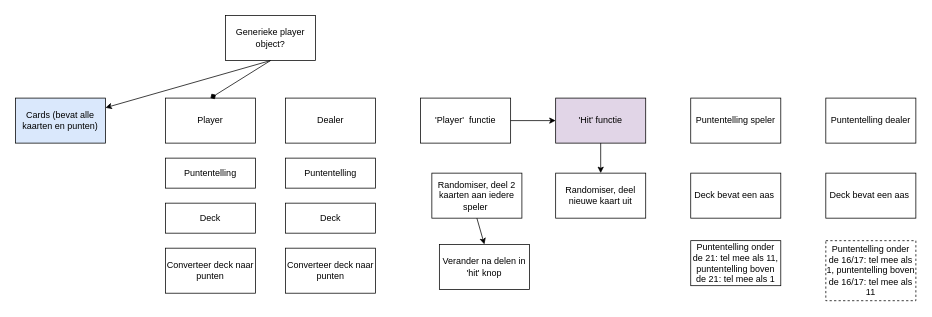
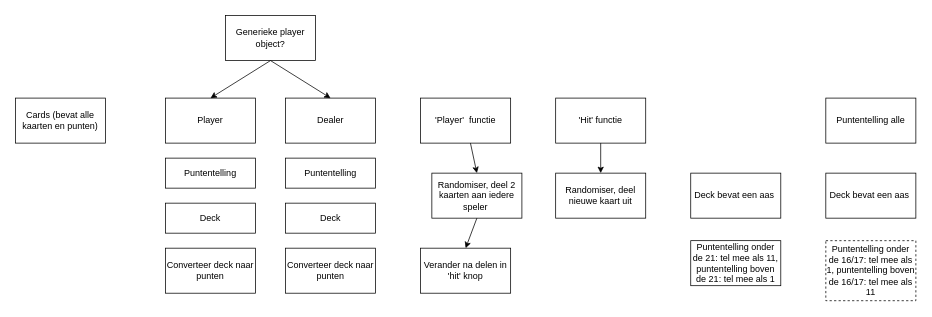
  <mxCell id="0" />
  <mxCell id="1" parent="0" />
  <mxCell id="2" value="Player" style="rounded=0;whiteSpace=wrap;html=1;" parent="1" vertex="1"><mxGeometry x="220" y="130" width="120" height="60" as="geometry" /></mxCell>
  <mxCell id="3" value="Dealer" style="rounded=0;whiteSpace=wrap;html=1;" parent="1" vertex="1"><mxGeometry x="380" y="130" width="120" height="60" as="geometry" /></mxCell>
  <mxCell id="4" value="'Player'&amp;nbsp; functie" style="rounded=0;whiteSpace=wrap;html=1;" parent="1" vertex="1"><mxGeometry x="560" y="130" width="120" height="60" as="geometry" /></mxCell>
- <mxCell id="5" value="'Hit' functie" style="rounded=0;whiteSpace=wrap;html=1;fillColor=#e1d5e7;" parent="1" vertex="1"><mxGeometry x="740" y="130" width="120" height="60" as="geometry" /></mxCell>
+ <mxCell id="5" value="'Hit' functie" style="rounded=0;whiteSpace=wrap;html=1;" parent="1" vertex="1"><mxGeometry x="740" y="130" width="120" height="60" as="geometry" /></mxCell>
  <mxCell id="6" value="Randomiser, deel 2 kaarten aan iedere speler&amp;nbsp;" style="rounded=0;whiteSpace=wrap;html=1;" parent="1" vertex="1"><mxGeometry x="575" y="230" width="120" height="60" as="geometry" /></mxCell>
  <mxCell id="7" value="Randomiser, deel nieuwe kaart uit" style="rounded=0;whiteSpace=wrap;html=1;" parent="1" vertex="1"><mxGeometry x="740" y="230" width="120" height="60" as="geometry" /></mxCell>
  <mxCell id="8" value="" style="endArrow=classic;html=1;exitX=0.5;exitY=1;exitDx=0;exitDy=0;entryX=0.5;entryY=0;entryDx=0;entryDy=0;" parent="1" source="5" target="7" edge="1"><mxGeometry width="50" height="50" relative="1" as="geometry"><mxPoint x="340" y="520" as="sourcePoint" /><mxPoint x="390" y="470" as="targetPoint" /><Array as="points" /></mxGeometry></mxCell>
  <mxCell id="9" value="Puntentelling" style="rounded=0;whiteSpace=wrap;html=1;" parent="1" vertex="1"><mxGeometry x="220" y="210" width="120" height="40" as="geometry" /></mxCell>
  <mxCell id="10" value="Deck" style="rounded=0;whiteSpace=wrap;html=1;" parent="1" vertex="1"><mxGeometry x="220" y="270" width="120" height="40" as="geometry" /></mxCell>
  <mxCell id="11" value="Puntentelling" style="rounded=0;whiteSpace=wrap;html=1;" parent="1" vertex="1"><mxGeometry x="380" y="210" width="120" height="40" as="geometry" /></mxCell>
  <mxCell id="12" value="Deck" style="rounded=0;whiteSpace=wrap;html=1;" parent="1" vertex="1"><mxGeometry x="380" y="270" width="120" height="40" as="geometry" /></mxCell>
- <mxCell id="13" value="Cards (bevat alle kaarten en punten)" style="rounded=0;whiteSpace=wrap;html=1;fillColor=#dae8fc;" parent="1" vertex="1"><mxGeometry x="20" y="130" width="120" height="60" as="geometry" /></mxCell>
+ <mxCell id="13" value="Cards (bevat alle kaarten en punten)" style="rounded=0;whiteSpace=wrap;html=1;" parent="1" vertex="1"><mxGeometry x="20" y="130" width="120" height="60" as="geometry" /></mxCell>
  <mxCell id="14" value="Generieke player object?" style="rounded=0;whiteSpace=wrap;html=1;" parent="1" vertex="1"><mxGeometry x="300" y="20" width="120" height="60" as="geometry" /></mxCell>
- <mxCell id="15" value="" style="endArrow=diamond;html=1;entryX=0.5;entryY=0;entryDx=0;entryDy=0;exitX=0.5;exitY=1;exitDx=0;exitDy=0;" parent="1" source="14" target="2" edge="1"><mxGeometry width="50" height="50" relative="1" as="geometry"><mxPoint x="340" y="210" as="sourcePoint" /><mxPoint x="390" y="160" as="targetPoint" /></mxGeometry></mxCell>
- <mxCell id="16" value="" style="endArrow=classic;html=1;exitX=0.5;exitY=1;exitDx=0;exitDy=0;" parent="1" source="14" target="13" edge="1"><mxGeometry width="50" height="50" relative="1" as="geometry"><mxPoint x="340" y="210" as="sourcePoint" /><mxPoint x="390" y="160" as="targetPoint" /></mxGeometry></mxCell>
- <mxCell id="17" value="" style="endArrow=classic;html=1;" parent="1" source="4" target="5" edge="1"><mxGeometry width="50" height="50" relative="1" as="geometry"><mxPoint x="530" y="300" as="sourcePoint" /><mxPoint x="580" y="250" as="targetPoint" /></mxGeometry></mxCell>
- <mxCell id="18" value="Verander na delen in 'hit' knop" style="rounded=0;whiteSpace=wrap;html=1;" parent="1" vertex="1"><mxGeometry x="585" y="325" width="120" height="60" as="geometry" /></mxCell>
+ <mxCell id="15" value="" style="endArrow=classic;html=1;entryX=0.5;entryY=0;entryDx=0;entryDy=0;exitX=0.5;exitY=1;exitDx=0;exitDy=0;" parent="1" source="14" target="2" edge="1"><mxGeometry width="50" height="50" relative="1" as="geometry"><mxPoint x="340" y="210" as="sourcePoint" /><mxPoint x="390" y="160" as="targetPoint" /></mxGeometry></mxCell>
+ <mxCell id="16" value="" style="endArrow=classic;html=1;exitX=0.5;exitY=1;exitDx=0;exitDy=0;entryX=0.5;entryY=0;entryDx=0;entryDy=0;" parent="1" source="14" target="3" edge="1"><mxGeometry width="50" height="50" relative="1" as="geometry"><mxPoint x="340" y="210" as="sourcePoint" /><mxPoint x="390" y="160" as="targetPoint" /></mxGeometry></mxCell>
+ <mxCell id="17" value="" style="endArrow=classic;html=1;entryX=0.5;entryY=0;entryDx=0;entryDy=0;" parent="1" source="4" target="6" edge="1"><mxGeometry width="50" height="50" relative="1" as="geometry"><mxPoint x="530" y="300" as="sourcePoint" /><mxPoint x="580" y="250" as="targetPoint" /></mxGeometry></mxCell>
+ <mxCell id="18" value="Verander na delen in 'hit' knop" style="rounded=0;whiteSpace=wrap;html=1;" parent="1" vertex="1"><mxGeometry x="560" y="330" width="120" height="60" as="geometry" /></mxCell>
  <mxCell id="19" value="Converteer deck naar punten" style="rounded=0;whiteSpace=wrap;html=1;" parent="1" vertex="1"><mxGeometry x="220" y="330" width="120" height="60" as="geometry" /></mxCell>
  <mxCell id="20" value="Converteer deck naar punten" style="rounded=0;whiteSpace=wrap;html=1;" parent="1" vertex="1"><mxGeometry x="380" y="330" width="120" height="60" as="geometry" /></mxCell>
- <mxCell id="21" value="Puntentelling speler" style="rounded=0;whiteSpace=wrap;html=1;" parent="1" vertex="1"><mxGeometry x="920" y="130" width="120" height="60" as="geometry" /></mxCell>
  <mxCell id="22" value="Deck bevat een aas&amp;nbsp;" style="rounded=0;whiteSpace=wrap;html=1;" parent="1" vertex="1"><mxGeometry x="920" y="230" width="120" height="60" as="geometry" /></mxCell>
  <mxCell id="23" value="Puntentelling onder de 21: tel mee als 11, puntentelling boven de 21: tel mee als 1" style="rounded=0;whiteSpace=wrap;html=1;" parent="1" vertex="1"><mxGeometry x="920" y="320" width="120" height="60" as="geometry" /></mxCell>
  <mxCell id="24" value="" style="endArrow=classic;html=1;entryX=0.5;entryY=0;entryDx=0;entryDy=0;exitX=0.5;exitY=1;exitDx=0;exitDy=0;" parent="1" source="6" target="18" edge="1"><mxGeometry width="50" height="50" relative="1" as="geometry"><mxPoint x="760" y="370" as="sourcePoint" /><mxPoint x="810" y="320" as="targetPoint" /></mxGeometry></mxCell>
- <mxCell id="25" value="Puntentelling dealer" style="rounded=0;whiteSpace=wrap;html=1;" parent="1" vertex="1"><mxGeometry x="1100" y="130" width="120" height="60" as="geometry" /></mxCell>
+ <mxCell id="25" value="Puntentelling alle" style="rounded=0;whiteSpace=wrap;html=1;" parent="1" vertex="1"><mxGeometry x="1100" y="130" width="120" height="60" as="geometry" /></mxCell>
  <mxCell id="26" value="Deck bevat een aas&amp;nbsp;" style="rounded=0;whiteSpace=wrap;html=1;" parent="1" vertex="1"><mxGeometry x="1100" y="230" width="120" height="60" as="geometry" /></mxCell>
  <mxCell id="27" value="Puntentelling onder de 16/17: tel mee als 1, puntentelling boven de 16/17: tel mee als 11" style="rounded=0;whiteSpace=wrap;html=1;dashed=1;" parent="1" vertex="1"><mxGeometry x="1100" y="320" width="120" height="80" as="geometry" /></mxCell>
